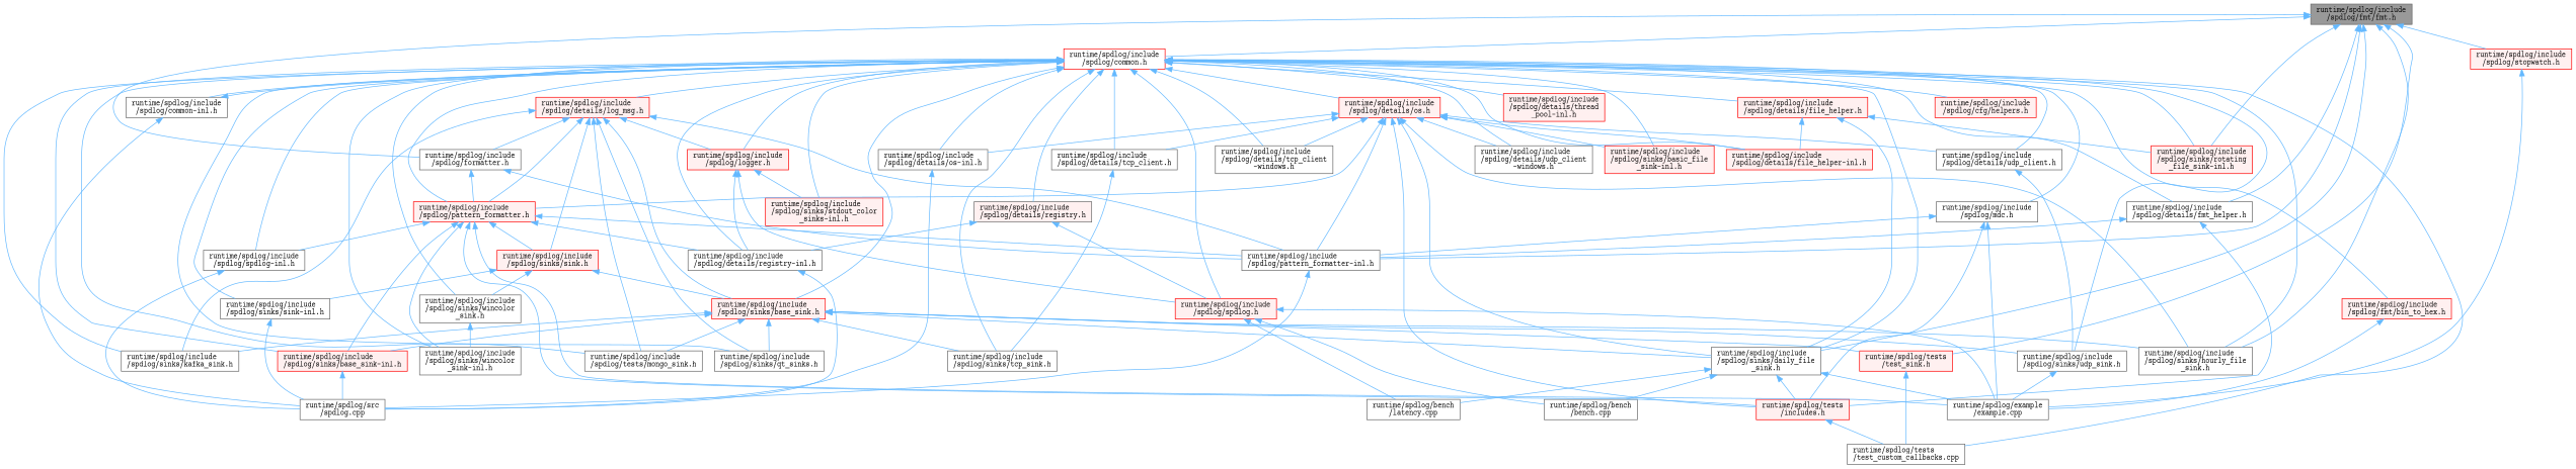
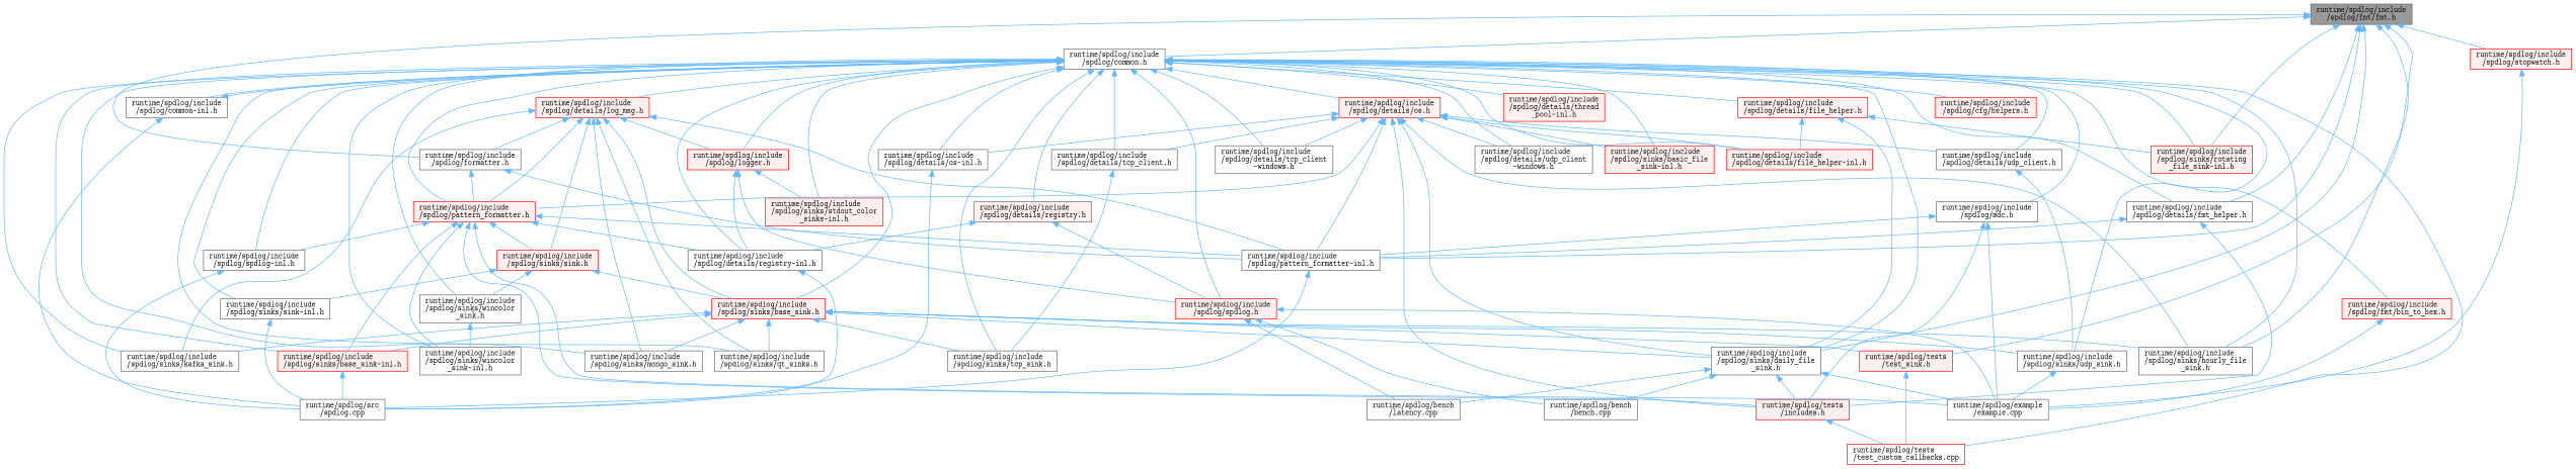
  digraph {
    fontname="Courier Prime"
    node [color=grey40 fillcolor=white fontname="Courier Prime" fontsize=10 shape=box style=filled]
    edge [color=steelblue1 dir=back fontname="Courier Prime" fontsize=10 labelfontname=Helvetica labelfontsize=10 style=solid]
    n1 [color=gray40 fillcolor=grey60 fontcolor=black height=0.2 label="runtime/spdlog/include\l/spdlog/fmt/fmt.h" width=0.4]
-   n2 [color=red height=0.2 label="runtime/spdlog/include\l/spdlog/common.h" width=0.4]
+   n2 [height=0.2 label="runtime/spdlog/include\l/spdlog/common.h" width=0.4]
    n3 [height=0.2 label="runtime/spdlog/include\l/spdlog/sinks/daily_file\l_sink.h" width=0.4]
    n4 [height=0.2 label="runtime/spdlog/include\l/spdlog/sinks/hourly_file\l_sink.h" width=0.4]
    n5 [color=red fillcolor="#FFF0F0" height=0.2 label="runtime/spdlog/include\l/spdlog/sinks/rotating\l_file_sink-inl.h" width=0.4]
    n6 [height=0.2 label="runtime/spdlog/include\l/spdlog/details/fmt_helper.h" width=0.4]
    n7 [height=0.2 label="runtime/spdlog/include\l/spdlog/pattern_formatter-inl.h" width=0.4]
    n8 [height=0.2 label="runtime/spdlog/include\l/spdlog/formatter.h" width=0.4]
    n9 [color=red fillcolor="#FFF0F0" height=0.2 label="runtime/spdlog/tests\l/test_sink.h" width=0.4]
    n10 [color=red fillcolor="#FFF0F0" height=0.2 label="runtime/spdlog/include\l/spdlog/stopwatch.h" width=0.4]
    n11 [color=red fillcolor="#FFF0F0" height=0.2 label="runtime/spdlog/include\l/spdlog/cfg/helpers.h" width=0.4]
    n12 [height=0.2 label="runtime/spdlog/include\l/spdlog/common-inl.h" width=0.4]
-   n13 [height=0.2 label="runtime/spdlog/tests\l/test_custom_callbacks.cpp" width=0.4]
+   n13 [color=red height=0.2 label="runtime/spdlog/tests\l/test_custom_callbacks.cpp" width=0.4]
    n14 [color=red fillcolor="#FFF0F0" height=0.2 label="runtime/spdlog/include\l/spdlog/details/file_helper-inl.h" width=0.4]
    n15 [color=red fillcolor="#FFF0F0" height=0.2 label="runtime/spdlog/include\l/spdlog/details/file_helper.h" width=0.4]
    n16 [color=red fillcolor="#FFF0F0" height=0.2 label="runtime/spdlog/include\l/spdlog/details/log_msg.h" width=0.4]
    n17 [color=red fillcolor="#FFF0F0" height=0.2 label="runtime/spdlog/include\l/spdlog/pattern_formatter.h" width=0.4]
    n18 [height=0.2 label="runtime/spdlog/include\l/spdlog/details/registry-inl.h" width=0.4]
    n19 [color=red fillcolor="#FFF0F0" height=0.2 label="runtime/spdlog/include\l/spdlog/sinks/base_sink-inl.h" width=0.4]
    n20 [height=0.2 label="runtime/spdlog/include\l/spdlog/sinks/wincolor\l_sink-inl.h" width=0.4]
    n21 [height=0.2 label="runtime/spdlog/include\l/spdlog/spdlog-inl.h" width=0.4]
    n22 [color=red fillcolor="#FFF0F0" height=0.2 label="runtime/spdlog/include\l/spdlog/sinks/base_sink.h" width=0.4]
    n23 [height=0.2 label="runtime/spdlog/include\l/spdlog/sinks/kafka_sink.h" width=0.4]
-   n24 [height=0.2 label="runtime/spdlog/include\l/spdlog/tests/mongo_sink.h" width=0.4]
+   n24 [height=0.2 label="runtime/spdlog/include\l/spdlog/sinks/mongo_sink.h" width=0.4]
    n25 [height=0.2 label="runtime/spdlog/include\l/spdlog/sinks/qt_sinks.h" width=0.4]
    n26 [height=0.2 label="runtime/spdlog/include\l/spdlog/sinks/tcp_sink.h" width=0.4]
    n27 [height=0.2 label="runtime/spdlog/include\l/spdlog/sinks/udp_sink.h" width=0.4]
    n28 [height=0.2 label="runtime/spdlog/include\l/spdlog/sinks/sink-inl.h" width=0.4]
    n29 [height=0.2 label="runtime/spdlog/include\l/spdlog/sinks/wincolor\l_sink.h" width=0.4]
    n30 [color=red fillcolor="#FFF0F0" height=0.2 label="runtime/spdlog/include\l/spdlog/logger.h" width=0.4]
    n31 [color=red fillcolor="#FFF0F0" height=0.2 label="runtime/spdlog/include\l/spdlog/sinks/stdout_color\l_sinks-inl.h" width=0.4]
    n32 [color=red fillcolor="#FFF0F0" height=0.2 label="runtime/spdlog/include\l/spdlog/spdlog.h" width=0.4]
    n33 [height=0.2 label="runtime/spdlog/include\l/spdlog/details/os-inl.h" width=0.4]
    n34 [color=red fillcolor="#FFF0F0" height=0.2 label="runtime/spdlog/include\l/spdlog/details/os.h" width=0.4]
    n35 [height=0.2 label="runtime/spdlog/include\l/spdlog/details/tcp_client\l-windows.h" width=0.4]
    n36 [height=0.2 label="runtime/spdlog/include\l/spdlog/details/tcp_client.h" width=0.4]
    n37 [height=0.2 label="runtime/spdlog/include\l/spdlog/details/udp_client\l-windows.h" width=0.4]
    n38 [height=0.2 label="runtime/spdlog/include\l/spdlog/details/udp_client.h" width=0.4]
    n39 [color=red fillcolor="#FFF0F0" height=0.2 label="runtime/spdlog/include\l/spdlog/sinks/basic_file\l_sink-inl.h" width=0.4]
    n40 [fillcolor="#FFF0F0" height=0.2 label="runtime/spdlog/include\l/spdlog/details/registry.h" width=0.4]
    n41 [color=red fillcolor="#FFF0F0" height=0.2 label="runtime/spdlog/include\l/spdlog/details/thread\l_pool-inl.h" width=0.4]
    n42 [color=red fillcolor="#FFF0F0" height=0.2 label="runtime/spdlog/include\l/spdlog/fmt/bin_to_hex.h" width=0.4]
    n43 [height=0.2 label="runtime/spdlog/include\l/spdlog/mdc.h" width=0.4]
    n44 [height=0.2 label="runtime/spdlog/bench\l/bench.cpp" width=0.4]
    n45 [height=0.2 label="runtime/spdlog/bench\l/latency.cpp" width=0.4]
    n46 [height=0.2 label="runtime/spdlog/example\l/example.cpp" width=0.4]
    n47 [color=red fillcolor="#FFF0F0" height=0.2 label="runtime/spdlog/tests\l/includes.h" width=0.4]
    n48 [height=0.2 label="runtime/spdlog/src\l/spdlog.cpp" width=0.4]
    n49 [color=red fillcolor="#FFF0F0" height=0.2 label="runtime/spdlog/include\l/spdlog/sinks/sink.h" width=0.4]
    n1 -> n2
    n1 -> n3
    n1 -> n4
    n1 -> n5
    n1 -> n6
    n1 -> n7
    n1 -> n8
    n1 -> n9
    n1 -> n10
    n2 -> n3
    n2 -> n4
    n2 -> n5
    n2 -> n6
    n2 -> n11
    n2 -> n12
    n2 -> n13
    n2 -> n14
    n2 -> n15
    n2 -> n16
    n2 -> n17
    n2 -> n18
    n2 -> n19
    n2 -> n20
    n2 -> n21
    n2 -> n22
    n2 -> n23
    n2 -> n24
    n2 -> n25
    n2 -> n26
    n2 -> n27
    n2 -> n28
    n2 -> n29
    n2 -> n30
    n2 -> n31
    n2 -> n32
    n2 -> n33
    n2 -> n34
    n2 -> n35
    n2 -> n36
    n2 -> n37
    n2 -> n38
    n2 -> n39
    n2 -> n40
    n2 -> n41
    n2 -> n42
    n2 -> n43
    n3 -> n44
    n3 -> n45
    n3 -> n46
    n3 -> n47
    n6 -> n7
    n6 -> n47
    n7 -> n48
    n8 -> n7
    n8 -> n17
    n9 -> n13
    n10 -> n46
    n12 -> n2
    n12 -> n48
    n15 -> n3
    n15 -> n5
    n15 -> n14
    n16 -> n7
    n16 -> n8
    n16 -> n17
    n16 -> n22
    n16 -> n23
    n16 -> n24
    n16 -> n25
    n16 -> n30
    n16 -> n49
    n17 -> n7
    n17 -> n18
    n17 -> n19
    n17 -> n20
    n17 -> n21
    n17 -> n46
    n17 -> n47
    n17 -> n49
    n18 -> n48
    n19 -> n48
    n21 -> n48
    n22 -> n3
    n22 -> n4
    n22 -> n9
    n22 -> n19
    n22 -> n23
    n22 -> n24
    n22 -> n25
    n22 -> n26
    n22 -> n27
    n27 -> n46
    n28 -> n48
    n29 -> n20
    n30 -> n18
    n30 -> n31
    n30 -> n32
    n32 -> n44
    n32 -> n45
    n32 -> n46
    n33 -> n48
    n34 -> n3
    n34 -> n4
    n34 -> n7
    n34 -> n14
    n34 -> n17
    n34 -> n33
    n34 -> n35
    n34 -> n36
    n34 -> n37
    n34 -> n38
    n34 -> n39
    n34 -> n47
    n36 -> n26
    n38 -> n27
    n40 -> n18
    n40 -> n32
    n42 -> n46
    n43 -> n7
    n43 -> n46
    n43 -> n47
    n47 -> n13
    n49 -> n22
    n49 -> n28
    n49 -> n29
  }
